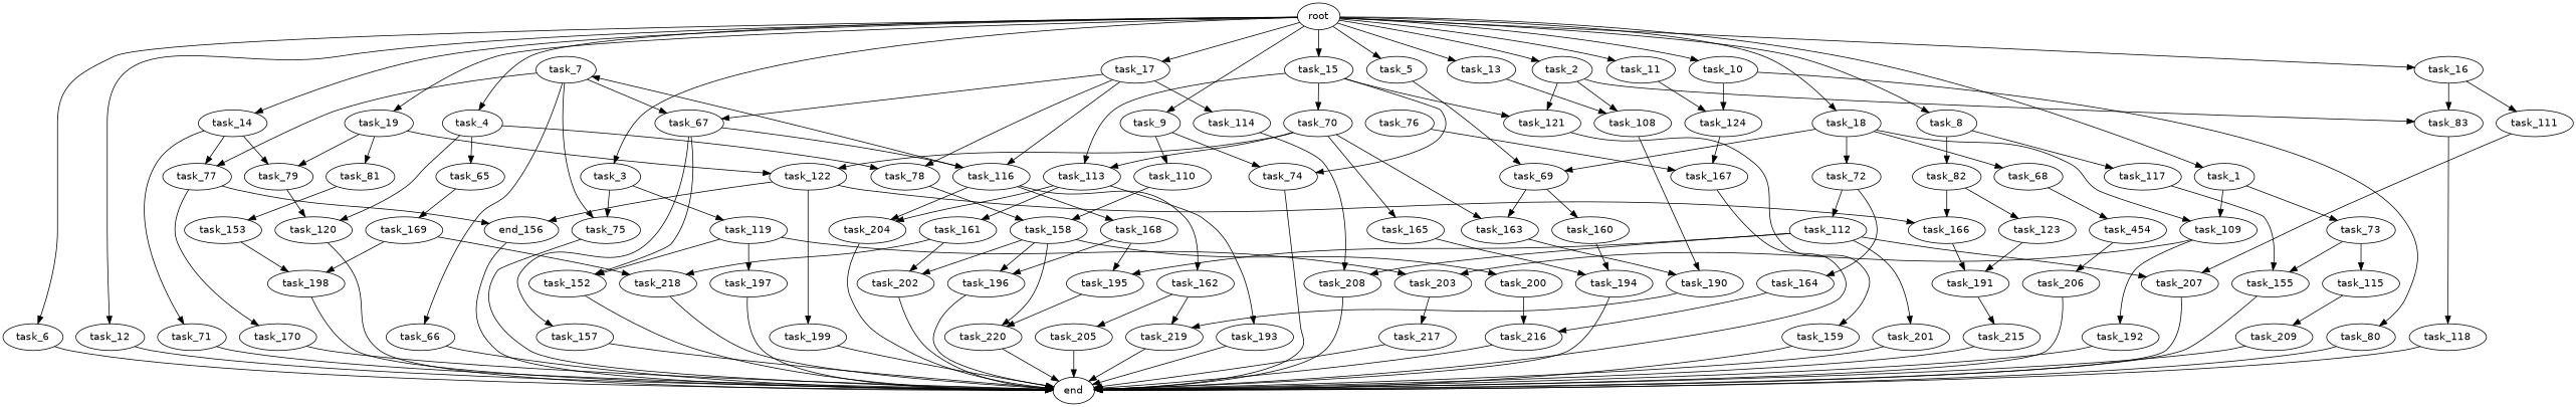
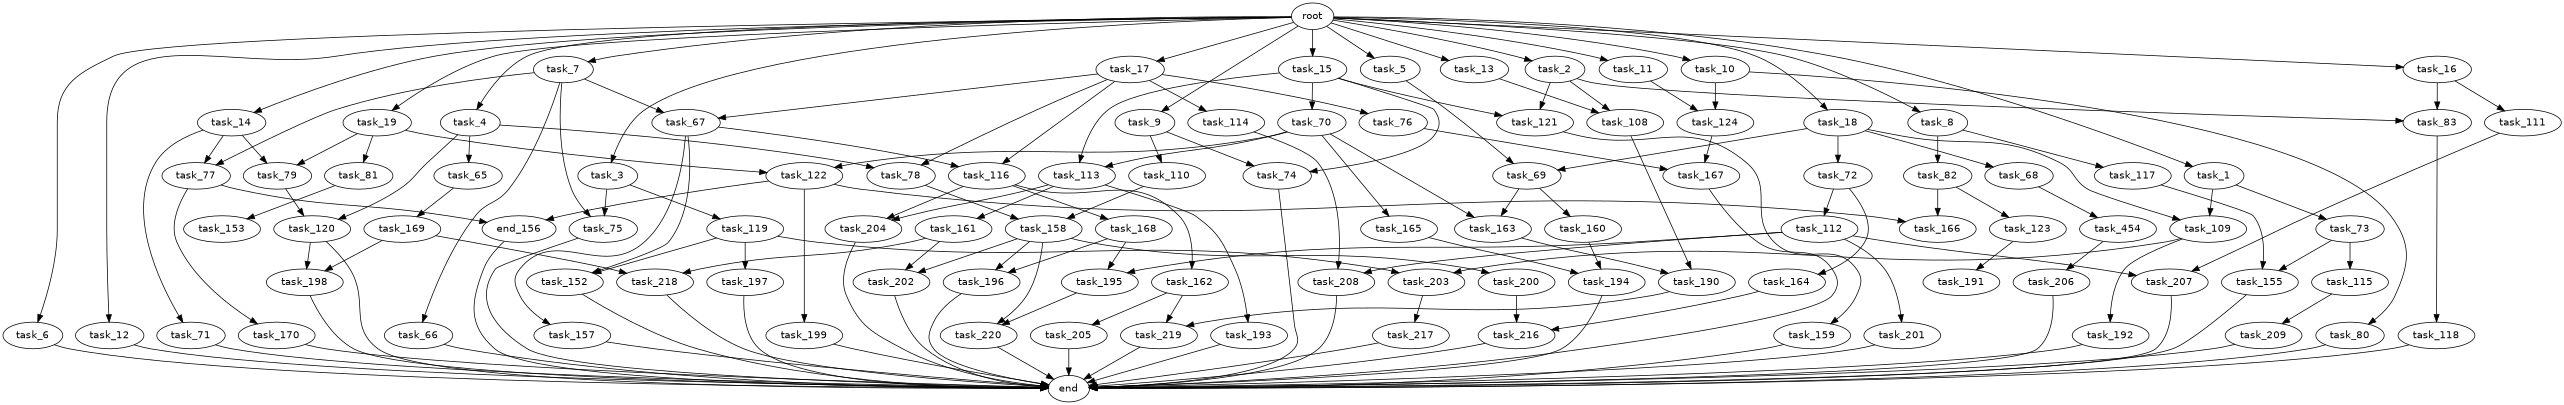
  digraph {
    fontname="DejaVu Sans"
    node [fontname="DejaVu Sans"]
    edge [fontname="DejaVu Sans"]
    root
    task_1
    task_2
    task_3
    task_4
    task_5
    task_6
    task_7
    task_8
    task_9
    task_10
    task_11
    task_12
    task_13
    task_14
    task_15
    task_16
    task_17
    task_18
    task_19
    task_73
    task_109
    task_83
    task_108
    task_121
    task_75
    task_119
    task_65
    task_78
    task_120
    task_69
    end
    task_66
    task_67
    task_77
    task_82
    task_117
    task_74
    task_110
    task_80
    task_124
    task_71
    task_79
    task_70
    task_113
    task_111
    task_76
    task_114
    task_116
    task_68
    task_72
    task_81
    task_122
    task_115
    task_155
    task_192
    task_203
    task_118
    task_190
    task_159
    task_152
    task_197
    task_169
    task_158
    task_160
    task_163
    task_157
    n68 [label=end_156]
    task_170
    task_123
    task_166
    task_167
    task_165
    task_161
    task_193
    task_204
    task_207
    task_208
    task_162
    task_168
    n81 [label=task_454]
    task_112
    task_164
    task_153
    task_199
    task_198
    task_218
    task_206
    task_194
    task_195
    task_201
    task_216
    task_209
    task_196
    task_200
    task_202
    task_220
    task_191
    task_219
    task_217
    task_205
-   task_215
    root -> task_1
    root -> task_2
    root -> task_3
    root -> task_4
    root -> task_5
    root -> task_6
-   task_116 -> task_7
+   root -> task_7
    root -> task_8
    root -> task_9
    root -> task_10
    root -> task_11
    root -> task_12
    root -> task_13
    root -> task_14
    root -> task_15
    root -> task_16
    root -> task_17
    root -> task_18
    root -> task_19
    task_1 -> task_73
    task_1 -> task_109
    task_2 -> task_83
    task_2 -> task_108
    task_2 -> task_121
    task_3 -> task_75
    task_3 -> task_119
    task_4 -> task_65
    task_4 -> task_78
    task_4 -> task_120
    task_5 -> task_69
    task_6 -> end
    task_7 -> task_75
    task_7 -> task_66
    task_7 -> task_67
    task_7 -> task_77
    task_8 -> task_82
    task_8 -> task_117
    task_9 -> task_74
    task_9 -> task_110
    task_10 -> task_80
    task_10 -> task_124
    task_11 -> task_124
    task_12 -> end
    task_13 -> task_108
    task_14 -> task_77
    task_14 -> task_71
    task_14 -> task_79
    task_15 -> task_121
    task_15 -> task_74
    task_15 -> task_70
    task_15 -> task_113
    task_16 -> task_83
    task_16 -> task_111
    task_17 -> task_78
    task_17 -> task_67
+   task_17 -> task_76
    task_17 -> task_114
    task_17 -> task_116
    task_18 -> task_109
    task_18 -> task_69
    task_18 -> task_68
    task_18 -> task_72
    task_19 -> task_79
    task_19 -> task_81
    task_19 -> task_122
    task_73 -> task_115
    task_73 -> task_155
    task_109 -> task_192
    task_109 -> task_203
    task_83 -> task_118
    task_108 -> task_190
    task_121 -> task_159
    task_75 -> end
    task_119 -> task_203
    task_119 -> task_152
    task_119 -> task_197
    task_65 -> task_169
    task_78 -> task_158
    task_120 -> end
    task_69 -> task_160
    task_69 -> task_163
    task_66 -> end
    task_67 -> task_116
    task_67 -> task_152
    task_67 -> task_157
    task_77 -> n68
    task_77 -> task_170
    task_82 -> task_123
    task_82 -> task_166
    task_117 -> task_155
    task_74 -> end
    task_110 -> task_158
    task_80 -> end
    task_124 -> task_167
    task_71 -> end
    task_79 -> task_120
    task_70 -> task_113
    task_70 -> task_122
    task_70 -> task_163
    task_70 -> task_165
    task_113 -> task_161
    task_113 -> task_193
    task_113 -> task_204
    task_111 -> task_207
    task_76 -> task_167
    task_114 -> task_208
    task_116 -> task_204
    task_116 -> task_162
    task_116 -> task_168
    task_68 -> n81
    task_72 -> task_112
    task_72 -> task_164
    task_81 -> task_153
    task_122 -> n68
    task_122 -> task_166
    task_122 -> task_199
    task_115 -> task_209
    task_155 -> end
    task_192 -> end
    task_203 -> task_217
    task_118 -> end
    task_190 -> task_219
    task_159 -> end
    task_152 -> end
    task_197 -> end
    task_169 -> task_198
    task_169 -> task_218
    task_158 -> task_196
    task_158 -> task_200
    task_158 -> task_202
    task_158 -> task_220
    task_160 -> task_194
    task_163 -> task_190
    task_157 -> end
    n68 -> end
    task_170 -> end
    task_123 -> task_191
-   task_166 -> task_191
    task_167 -> end
    task_165 -> task_194
    task_161 -> task_218
    task_161 -> task_202
    task_193 -> end
    task_204 -> end
    task_207 -> end
    task_208 -> end
    task_162 -> task_219
    task_162 -> task_205
    task_168 -> task_195
    task_168 -> task_196
    n81 -> task_206
    task_112 -> task_207
    task_112 -> task_208
    task_112 -> task_195
    task_112 -> task_201
    task_164 -> task_216
-   task_153 -> task_198
+   task_120 -> task_198
    task_199 -> end
    task_198 -> end
    task_218 -> end
    task_206 -> end
    task_194 -> end
    task_195 -> task_220
    task_201 -> end
    task_216 -> end
    task_209 -> end
    task_196 -> end
    task_200 -> task_216
    task_202 -> end
    task_220 -> end
-   task_191 -> task_215
    task_219 -> end
    task_217 -> end
    task_205 -> end
-   task_215 -> end
  }
